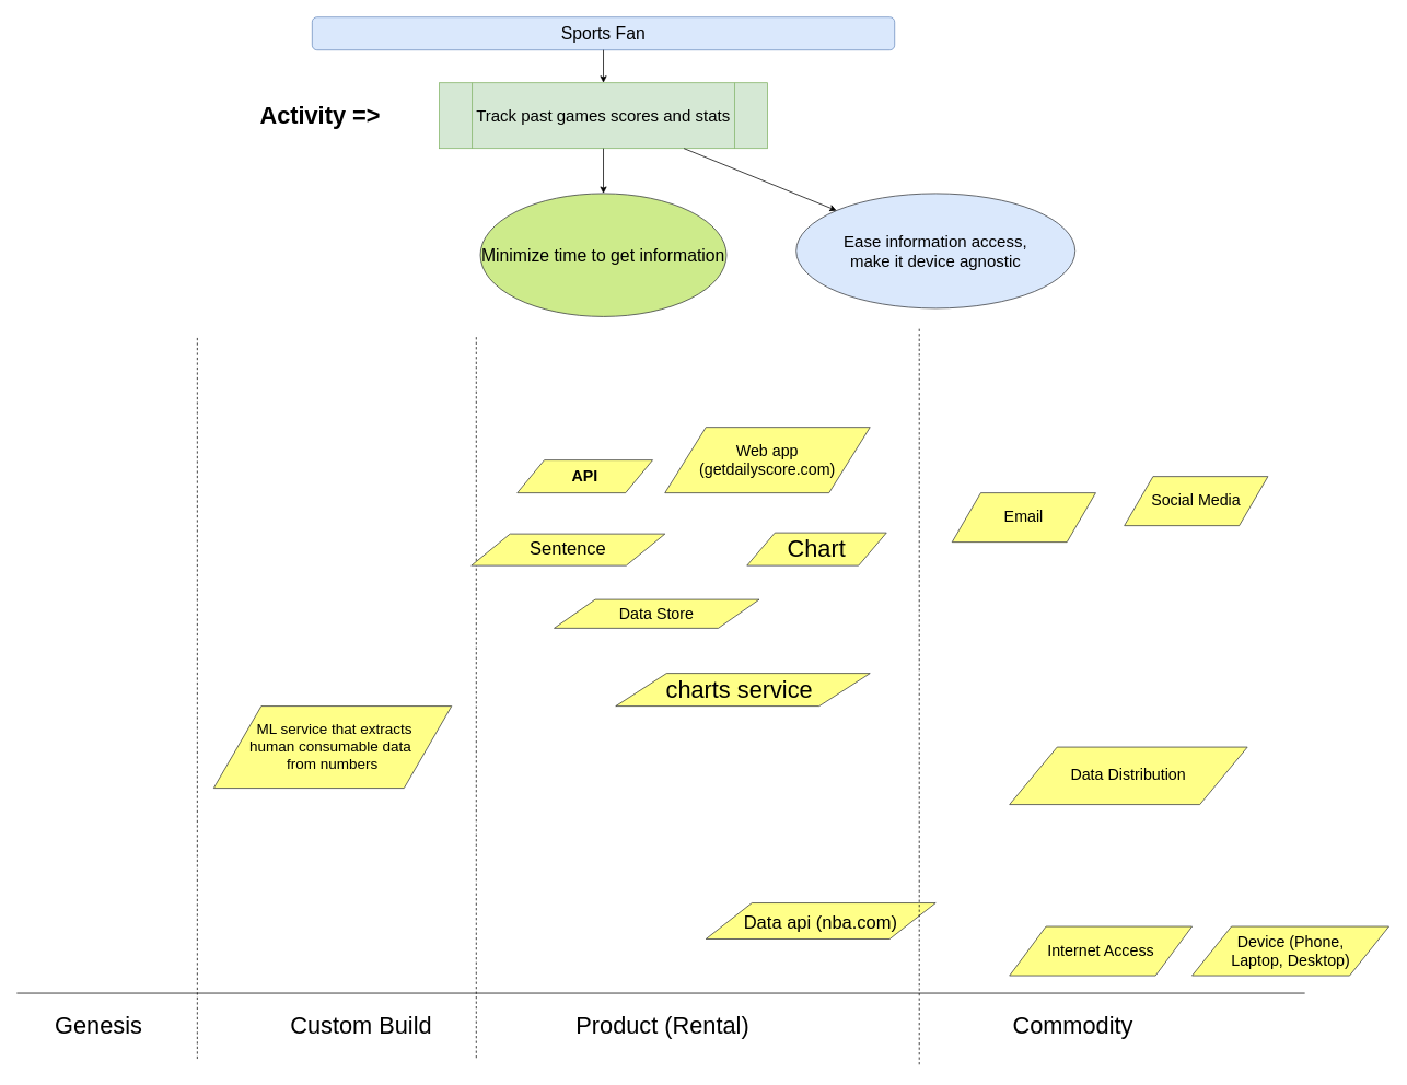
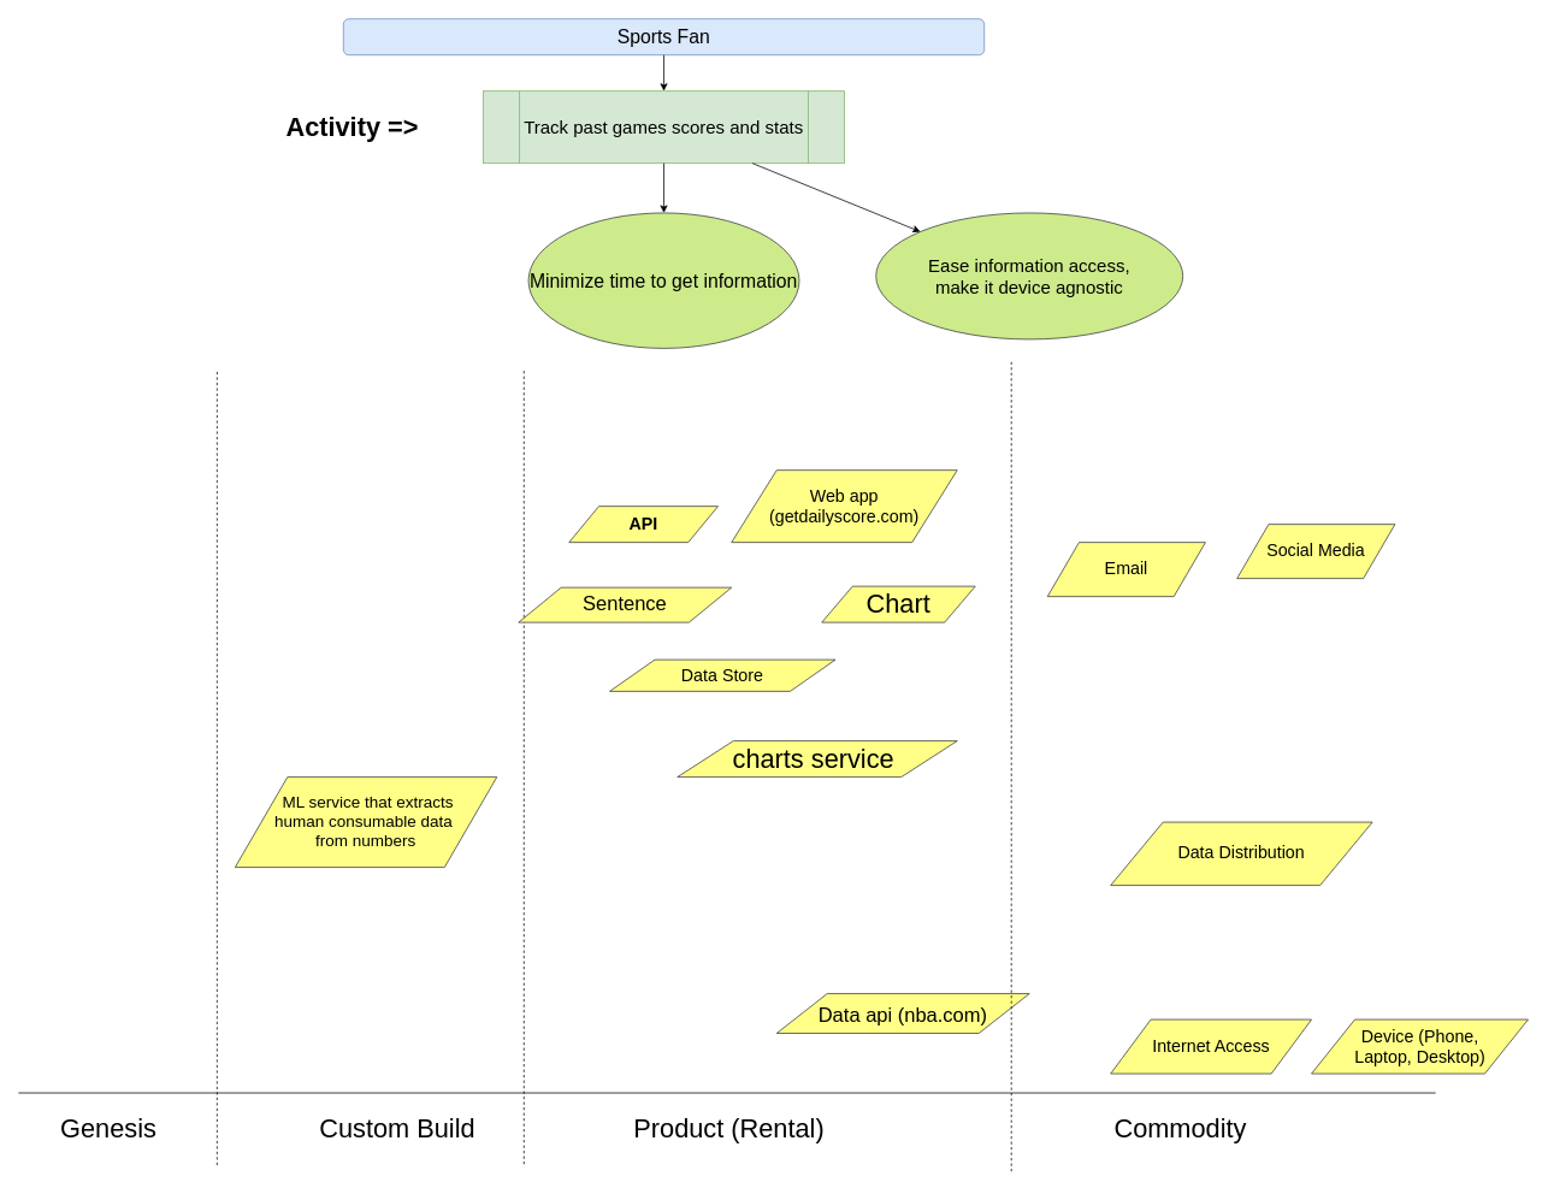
  <mxCell id="0" />
  <mxCell id="1" parent="0" />
  <mxCell id="2" value="Sports Fan" style="rounded=1;whiteSpace=wrap;html=1;fillColor=#dae8fc;strokeColor=#6c8ebf;fontSize=21;" parent="1" vertex="1"><mxGeometry x="380" y="20" width="710" height="40" as="geometry" /></mxCell>
  <mxCell id="3" value="Activity =&amp;gt;" style="text;html=1;strokeColor=none;fillColor=none;align=center;verticalAlign=middle;whiteSpace=wrap;rounded=0;fontStyle=1;fontSize=29;" parent="1" vertex="1"><mxGeometry x="260" y="107.5" width="260" height="65" as="geometry" /></mxCell>
  <mxCell id="4" value="Track past games scores and stats" style="shape=process;whiteSpace=wrap;html=1;backgroundOutline=1;fillColor=#d5e8d4;strokeColor=#82b366;fontSize=20;fontStyle=0" parent="1" vertex="1"><mxGeometry x="535" y="100" width="400" height="80" as="geometry" /></mxCell>
  <mxCell id="5" value="Minimize time to get information" style="ellipse;whiteSpace=wrap;html=1;fillColor=#cdeb8b;strokeColor=#36393d;fontSize=21;" parent="1" vertex="1"><mxGeometry x="585" y="235" width="300" height="150" as="geometry" /></mxCell>
- <mxCell id="6" value="Ease information access, &lt;br&gt;make it device agnostic" style="ellipse;whiteSpace=wrap;html=1;fillColor=#dae8fc;strokeColor=#36393d;fontSize=20;" parent="1" vertex="1"><mxGeometry x="970" y="235" width="340" height="140" as="geometry" /></mxCell>
+ <mxCell id="6" value="Ease information access, &lt;br&gt;make it device agnostic" style="ellipse;whiteSpace=wrap;html=1;fillColor=#cdeb8b;strokeColor=#36393d;fontSize=20;" parent="1" vertex="1"><mxGeometry x="970" y="235" width="340" height="140" as="geometry" /></mxCell>
  <mxCell id="7" value="" style="endArrow=classic;html=1;" parent="1" source="4" target="5" edge="1"><mxGeometry width="50" height="50" relative="1" as="geometry"><mxPoint x="-10" y="420" as="sourcePoint" /><mxPoint x="40" y="370" as="targetPoint" /></mxGeometry></mxCell>
  <mxCell id="8" value="" style="endArrow=classic;html=1;" parent="1" source="4" target="6" edge="1"><mxGeometry width="50" height="50" relative="1" as="geometry"><mxPoint x="-10" y="420" as="sourcePoint" /><mxPoint x="40" y="370" as="targetPoint" /></mxGeometry></mxCell>
  <mxCell id="9" value="" style="endArrow=classic;html=1;fontSize=19;" parent="1" source="2" target="4" edge="1"><mxGeometry width="50" height="50" relative="1" as="geometry"><mxPoint x="-10" y="420" as="sourcePoint" /><mxPoint x="40" y="370" as="targetPoint" /></mxGeometry></mxCell>
  <mxCell id="10" value="Email" style="shape=parallelogram;perimeter=parallelogramPerimeter;whiteSpace=wrap;html=1;fontSize=19;fillColor=#ffff88;strokeColor=#36393d;" parent="1" vertex="1"><mxGeometry x="1160" y="600" width="175" height="60" as="geometry" /></mxCell>
  <mxCell id="11" value="Device (Phone, &lt;br&gt;Laptop, Desktop)" style="shape=parallelogram;perimeter=parallelogramPerimeter;whiteSpace=wrap;html=1;fontSize=19;fillColor=#ffff88;strokeColor=#36393d;" parent="1" vertex="1"><mxGeometry x="1452.5" y="1128.67" width="240" height="60" as="geometry" /></mxCell>
  <mxCell id="12" value="Internet Access" style="shape=parallelogram;perimeter=parallelogramPerimeter;whiteSpace=wrap;html=1;fontSize=19;fillColor=#ffff88;strokeColor=#36393d;" parent="1" vertex="1"><mxGeometry x="1230" y="1128.67" width="222.5" height="60" as="geometry" /></mxCell>
  <mxCell id="13" value="" style="endArrow=none;html=1;fontSize=19;" parent="1" edge="1"><mxGeometry width="50" height="50" relative="1" as="geometry"><mxPoint x="20" y="1210" as="sourcePoint" /><mxPoint x="1590" y="1210" as="targetPoint" /></mxGeometry></mxCell>
  <mxCell id="14" value="Genesis&lt;br style=&quot;font-size: 29px;&quot;&gt;" style="text;html=1;strokeColor=none;fillColor=none;align=center;verticalAlign=middle;whiteSpace=wrap;rounded=0;fontSize=29;" parent="1" vertex="1"><mxGeometry x="50" y="1240" width="140" height="20" as="geometry" /></mxCell>
  <mxCell id="15" value="" style="endArrow=none;dashed=1;html=1;fontSize=21;" parent="1" edge="1"><mxGeometry width="50" height="50" relative="1" as="geometry"><mxPoint x="240" y="1290" as="sourcePoint" /><mxPoint x="240" y="410" as="targetPoint" /></mxGeometry></mxCell>
  <mxCell id="16" value="Custom Build" style="text;html=1;strokeColor=none;fillColor=none;align=center;verticalAlign=middle;whiteSpace=wrap;rounded=0;fontSize=29;" parent="1" vertex="1"><mxGeometry x="330" y="1240" width="220" height="20" as="geometry" /></mxCell>
  <mxCell id="17" value="" style="endArrow=none;dashed=1;html=1;fontSize=21;" parent="1" edge="1"><mxGeometry width="50" height="50" relative="1" as="geometry"><mxPoint x="580" y="410" as="sourcePoint" /><mxPoint x="580" y="1290" as="targetPoint" /></mxGeometry></mxCell>
  <mxCell id="18" value="Product (Rental)" style="text;html=1;strokeColor=none;fillColor=none;align=center;verticalAlign=middle;whiteSpace=wrap;rounded=0;fontSize=29;" parent="1" vertex="1"><mxGeometry x="690" y="1220" width="235" height="60" as="geometry" /></mxCell>
  <mxCell id="19" value="Commodity" style="text;html=1;strokeColor=none;fillColor=none;align=center;verticalAlign=middle;whiteSpace=wrap;rounded=0;fontSize=29;" parent="1" vertex="1"><mxGeometry x="1190" y="1220" width="235" height="60" as="geometry" /></mxCell>
  <mxCell id="20" value="Data Distribution" style="shape=parallelogram;perimeter=parallelogramPerimeter;whiteSpace=wrap;html=1;fontSize=19;fillColor=#ffff88;strokeColor=#36393d;" parent="1" vertex="1"><mxGeometry x="1230" y="910" width="290" height="70" as="geometry" /></mxCell>
  <mxCell id="21" value="charts service&amp;nbsp;" style="shape=parallelogram;perimeter=parallelogramPerimeter;whiteSpace=wrap;html=1;fontSize=29;fillColor=#ffff88;strokeColor=#36393d;" parent="1" vertex="1"><mxGeometry x="750" y="820" width="310" height="40" as="geometry" /></mxCell>
  <mxCell id="22" value="&lt;font style=&quot;font-size: 22px&quot;&gt;Data api (nba.com)&lt;/font&gt;" style="shape=parallelogram;perimeter=parallelogramPerimeter;whiteSpace=wrap;html=1;fontSize=29;fillColor=#ffff88;strokeColor=#36393d;" parent="1" vertex="1"><mxGeometry x="860" y="1100" width="280" height="43.91" as="geometry" /></mxCell>
  <mxCell id="23" value="Sentence" style="shape=parallelogram;perimeter=parallelogramPerimeter;whiteSpace=wrap;html=1;fontSize=22;fillColor=#ffff88;strokeColor=#36393d;" parent="1" vertex="1"><mxGeometry x="574" y="650" width="236" height="38.67" as="geometry" /></mxCell>
  <mxCell id="24" value="&amp;nbsp;ML service that extracts&lt;br&gt;human consumable data&amp;nbsp;&lt;br&gt;from numbers" style="shape=parallelogram;perimeter=parallelogramPerimeter;whiteSpace=wrap;html=1;fontSize=18;fillColor=#ffff88;strokeColor=#36393d;" parent="1" vertex="1"><mxGeometry x="260" y="860" width="290" height="100" as="geometry" /></mxCell>
  <mxCell id="25" value="Web app &lt;br&gt;(getdailyscore.com)" style="shape=parallelogram;perimeter=parallelogramPerimeter;whiteSpace=wrap;html=1;fontSize=19;fillColor=#ffff88;strokeColor=#36393d;" parent="1" vertex="1"><mxGeometry x="810" y="520" width="250" height="80" as="geometry" /></mxCell>
  <mxCell id="26" value="Chart" style="shape=parallelogram;perimeter=parallelogramPerimeter;whiteSpace=wrap;html=1;fontSize=29;fillColor=#ffff88;strokeColor=#36393d;" parent="1" vertex="1"><mxGeometry x="910" y="648.67" width="170" height="40" as="geometry" /></mxCell>
  <mxCell id="27" value="" style="endArrow=none;dashed=1;html=1;fontSize=21;" parent="1" edge="1"><mxGeometry width="50" height="50" relative="1" as="geometry"><mxPoint x="1120" y="400" as="sourcePoint" /><mxPoint x="1120" y="1300" as="targetPoint" /></mxGeometry></mxCell>
  <mxCell id="28" value="&lt;b&gt;API&lt;/b&gt;" style="shape=parallelogram;perimeter=parallelogramPerimeter;whiteSpace=wrap;html=1;fontSize=19;fillColor=#ffff88;strokeColor=#36393d;" parent="1" vertex="1"><mxGeometry x="630" y="560" width="165" height="40" as="geometry" /></mxCell>
  <mxCell id="29" value="Data Store" style="shape=parallelogram;perimeter=parallelogramPerimeter;whiteSpace=wrap;html=1;fontSize=19;fillColor=#ffff88;strokeColor=#36393d;" parent="1" vertex="1"><mxGeometry x="675" y="730" width="250" height="35" as="geometry" /></mxCell>
  <mxCell id="30" value="Social Media" style="shape=parallelogram;perimeter=parallelogramPerimeter;whiteSpace=wrap;html=1;fontSize=19;fillColor=#ffff88;strokeColor=#36393d;" parent="1" vertex="1"><mxGeometry x="1370" y="580" width="175" height="60" as="geometry" /></mxCell>
